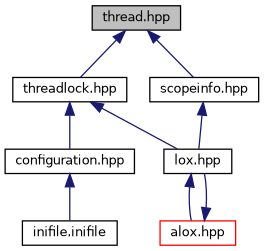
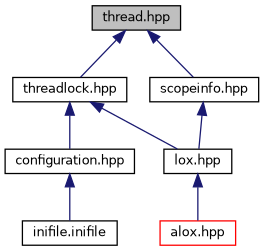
  digraph {
    node [color=black fillcolor=white fontname=Helvetica fontsize=10 shape=record style=filled]
    edge [color=midnightblue dir=back fontname=Helvetica fontsize=10 labelfontname=Helvetica labelfontsize=10 style=solid]
    n1 [fillcolor=grey75 fontcolor=black height=0.2 label="thread.hpp" width=0.4]
    n2 [height=0.2 label="threadlock.hpp" width=0.4]
    n3 [height=0.2 label="scopeinfo.hpp" width=0.4]
    n4 [height=0.2 label="configuration.hpp" width=0.4]
    n5 [height=0.2 label="lox.hpp" width=0.4]
    n6 [height=0.2 label="inifile.inifile" width=0.4]
    n7 [color=red height=0.2 label="alox.hpp" width=0.4]
    n1 -> n2
    n1 -> n3
    n2 -> n4
    n2 -> n5
    n3 -> n5
    n4 -> n6
    n5 -> n7
-   n7 -> n5
  }
